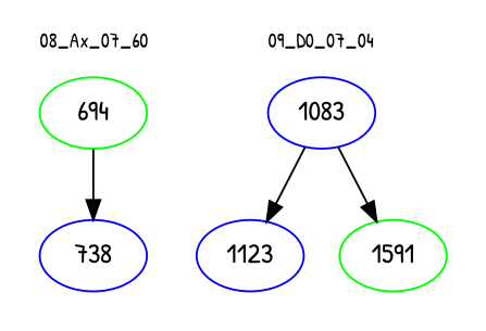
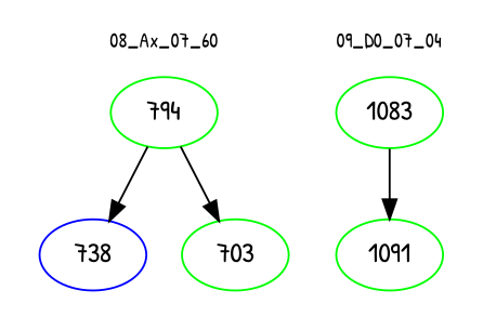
  digraph {
    fontname="Patrick Hand"
    node [color=green fontname="Patrick Hand"]
    edge [color=black fontname="Patrick Hand"]
-   n1 [label=694]
+   n1 [label=794]
    n2 [color=blue label=738]
-   n4 [color=blue label=1083]
-   n5 [color=blue label=1123]
-   n6 [label=1591]
+   n3 [label=703]
+   n4 [label=1083]
+   n6 [label=1091]
    subgraph cluster_1 {
      color=white
      fontsize=10
      label="08_Ax_07_60"
      n1
      n2
+     n3
    }
    subgraph cluster_2 {
      color=white
      fontsize=10
      label="09_D0_07_04"
      n4
-     n5
      n6
    }
    n1 -> n2
-   n4 -> n5
+   n1 -> n3
    n4 -> n6
  }
